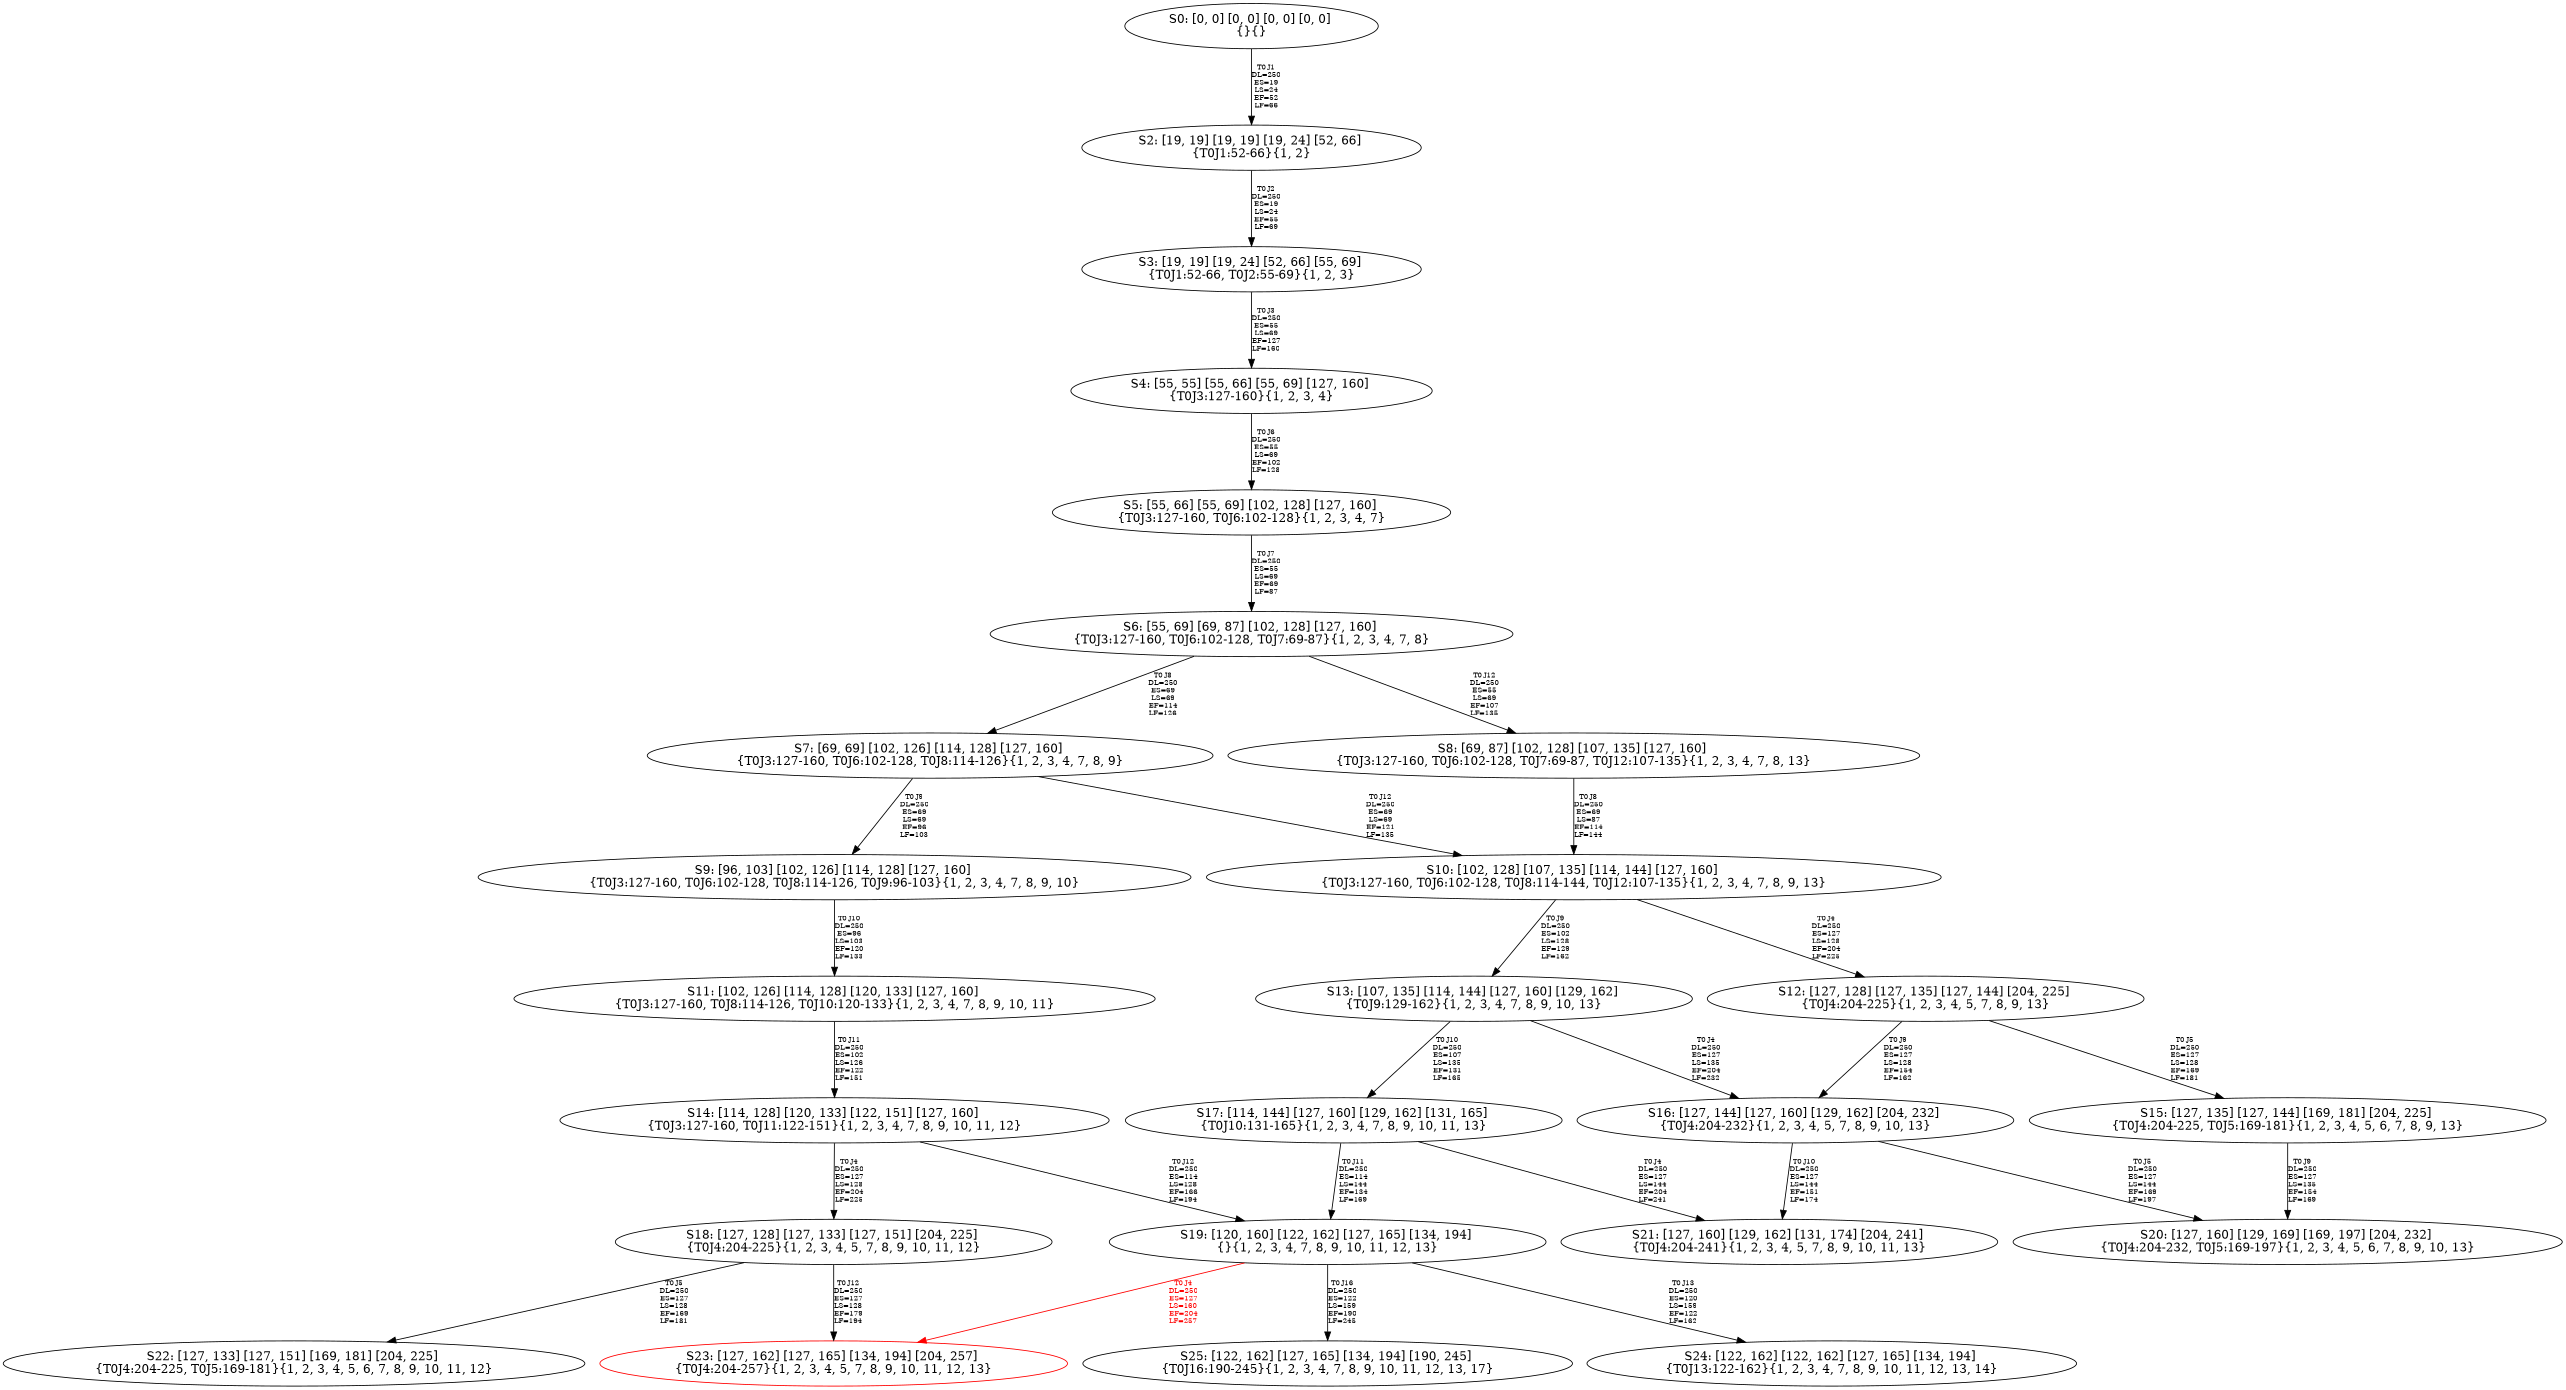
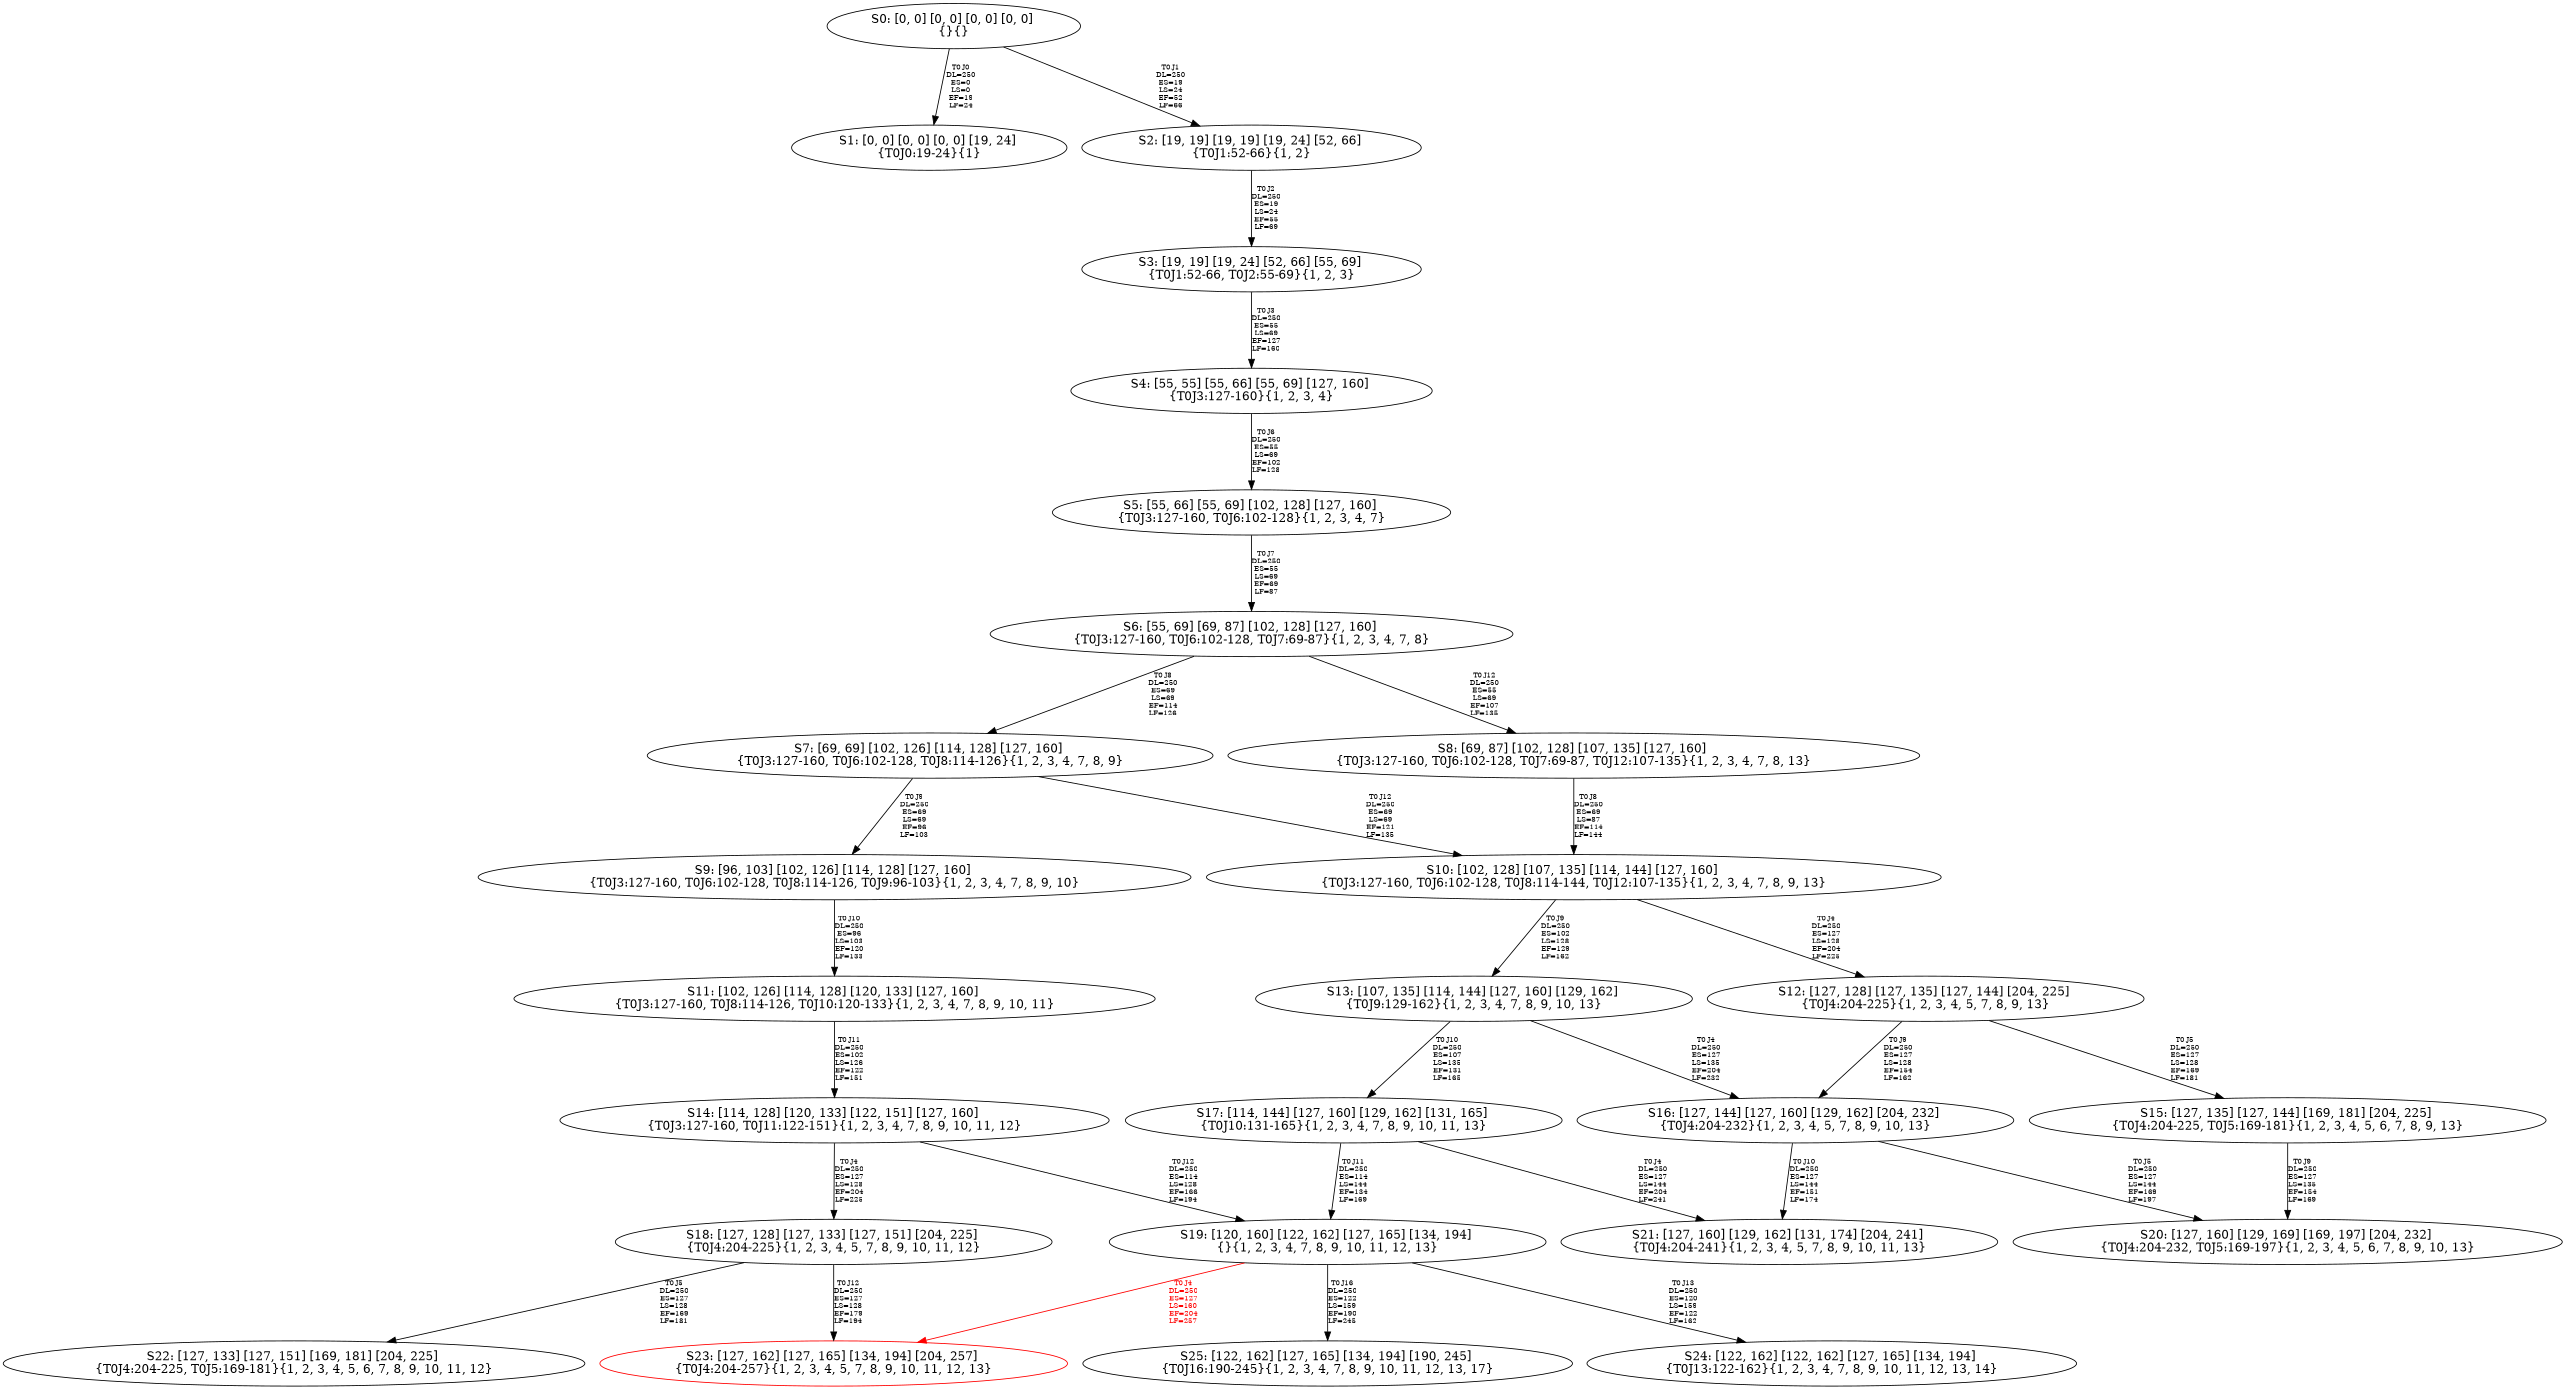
  digraph {
    edge [fontsize=8]
    n1 [label="S0: [0, 0] [0, 0] [0, 0] [0, 0] \n{}{}"]
+   n2 [label="S1: [0, 0] [0, 0] [0, 0] [19, 24] \n{T0J0:19-24}{1}"]
    n3 [label="S2: [19, 19] [19, 19] [19, 24] [52, 66] \n{T0J1:52-66}{1, 2}"]
    n4 [label="S3: [19, 19] [19, 24] [52, 66] [55, 69] \n{T0J1:52-66, T0J2:55-69}{1, 2, 3}"]
    n5 [label="S4: [55, 55] [55, 66] [55, 69] [127, 160] \n{T0J3:127-160}{1, 2, 3, 4}"]
    n6 [label="S5: [55, 66] [55, 69] [102, 128] [127, 160] \n{T0J3:127-160, T0J6:102-128}{1, 2, 3, 4, 7}"]
    n7 [label="S6: [55, 69] [69, 87] [102, 128] [127, 160] \n{T0J3:127-160, T0J6:102-128, T0J7:69-87}{1, 2, 3, 4, 7, 8}"]
    n8 [label="S7: [69, 69] [102, 126] [114, 128] [127, 160] \n{T0J3:127-160, T0J6:102-128, T0J8:114-126}{1, 2, 3, 4, 7, 8, 9}"]
    n9 [label="S8: [69, 87] [102, 128] [107, 135] [127, 160] \n{T0J3:127-160, T0J6:102-128, T0J7:69-87, T0J12:107-135}{1, 2, 3, 4, 7, 8, 13}"]
    n10 [label="S9: [96, 103] [102, 126] [114, 128] [127, 160] \n{T0J3:127-160, T0J6:102-128, T0J8:114-126, T0J9:96-103}{1, 2, 3, 4, 7, 8, 9, 10}"]
    n11 [label="S10: [102, 128] [107, 135] [114, 144] [127, 160] \n{T0J3:127-160, T0J6:102-128, T0J8:114-144, T0J12:107-135}{1, 2, 3, 4, 7, 8, 9, 13}"]
    n12 [label="S11: [102, 126] [114, 128] [120, 133] [127, 160] \n{T0J3:127-160, T0J8:114-126, T0J10:120-133}{1, 2, 3, 4, 7, 8, 9, 10, 11}"]
    n13 [label="S12: [127, 128] [127, 135] [127, 144] [204, 225] \n{T0J4:204-225}{1, 2, 3, 4, 5, 7, 8, 9, 13}"]
    n14 [label="S13: [107, 135] [114, 144] [127, 160] [129, 162] \n{T0J9:129-162}{1, 2, 3, 4, 7, 8, 9, 10, 13}"]
    n15 [label="S14: [114, 128] [120, 133] [122, 151] [127, 160] \n{T0J3:127-160, T0J11:122-151}{1, 2, 3, 4, 7, 8, 9, 10, 11, 12}"]
    n16 [label="S15: [127, 135] [127, 144] [169, 181] [204, 225] \n{T0J4:204-225, T0J5:169-181}{1, 2, 3, 4, 5, 6, 7, 8, 9, 13}"]
    n17 [label="S16: [127, 144] [127, 160] [129, 162] [204, 232] \n{T0J4:204-232}{1, 2, 3, 4, 5, 7, 8, 9, 10, 13}"]
    n18 [label="S17: [114, 144] [127, 160] [129, 162] [131, 165] \n{T0J10:131-165}{1, 2, 3, 4, 7, 8, 9, 10, 11, 13}"]
    n19 [label="S18: [127, 128] [127, 133] [127, 151] [204, 225] \n{T0J4:204-225}{1, 2, 3, 4, 5, 7, 8, 9, 10, 11, 12}"]
    n20 [label="S19: [120, 160] [122, 162] [127, 165] [134, 194] \n{}{1, 2, 3, 4, 7, 8, 9, 10, 11, 12, 13}"]
    n21 [label="S20: [127, 160] [129, 169] [169, 197] [204, 232] \n{T0J4:204-232, T0J5:169-197}{1, 2, 3, 4, 5, 6, 7, 8, 9, 10, 13}"]
    n22 [label="S21: [127, 160] [129, 162] [131, 174] [204, 241] \n{T0J4:204-241}{1, 2, 3, 4, 5, 7, 8, 9, 10, 11, 13}"]
    n23 [label="S22: [127, 133] [127, 151] [169, 181] [204, 225] \n{T0J4:204-225, T0J5:169-181}{1, 2, 3, 4, 5, 6, 7, 8, 9, 10, 11, 12}"]
    n24 [color=Red label="S23: [127, 162] [127, 165] [134, 194] [204, 257] \n{T0J4:204-257}{1, 2, 3, 4, 5, 7, 8, 9, 10, 11, 12, 13}"]
    n25 [label="S24: [122, 162] [122, 162] [127, 165] [134, 194] \n{T0J13:122-162}{1, 2, 3, 4, 7, 8, 9, 10, 11, 12, 13, 14}"]
    n26 [label="S25: [122, 162] [127, 165] [134, 194] [190, 245] \n{T0J16:190-245}{1, 2, 3, 4, 7, 8, 9, 10, 11, 12, 13, 17}"]
+   n1 -> n2 [label="T0 J0\nDL=250\nES=0\nLS=0\nEF=19\nLF=24"]
    n1 -> n3 [label="T0 J1\nDL=250\nES=19\nLS=24\nEF=52\nLF=66"]
    n3 -> n4 [label="T0 J2\nDL=250\nES=19\nLS=24\nEF=55\nLF=69"]
    n4 -> n5 [label="T0 J3\nDL=250\nES=55\nLS=69\nEF=127\nLF=160"]
    n5 -> n6 [label="T0 J6\nDL=250\nES=55\nLS=69\nEF=102\nLF=128"]
    n6 -> n7 [label="T0 J7\nDL=250\nES=55\nLS=69\nEF=69\nLF=87"]
    n7 -> n8 [label="T0 J8\nDL=250\nES=69\nLS=69\nEF=114\nLF=126"]
    n7 -> n9 [label="T0 J12\nDL=250\nES=55\nLS=69\nEF=107\nLF=135"]
    n8 -> n10 [label="T0 J9\nDL=250\nES=69\nLS=69\nEF=96\nLF=103"]
    n8 -> n11 [label="T0 J12\nDL=250\nES=69\nLS=69\nEF=121\nLF=135"]
    n9 -> n11 [label="T0 J8\nDL=250\nES=69\nLS=87\nEF=114\nLF=144"]
    n10 -> n12 [label="T0 J10\nDL=250\nES=96\nLS=103\nEF=120\nLF=133"]
    n11 -> n13 [label="T0 J4\nDL=250\nES=127\nLS=128\nEF=204\nLF=225"]
    n11 -> n14 [label="T0 J9\nDL=250\nES=102\nLS=128\nEF=129\nLF=162"]
    n12 -> n15 [label="T0 J11\nDL=250\nES=102\nLS=126\nEF=122\nLF=151"]
    n13 -> n16 [label="T0 J5\nDL=250\nES=127\nLS=128\nEF=169\nLF=181"]
    n13 -> n17 [label="T0 J9\nDL=250\nES=127\nLS=128\nEF=154\nLF=162"]
    n14 -> n17 [label="T0 J4\nDL=250\nES=127\nLS=135\nEF=204\nLF=232"]
    n14 -> n18 [label="T0 J10\nDL=250\nES=107\nLS=135\nEF=131\nLF=165"]
    n15 -> n19 [label="T0 J4\nDL=250\nES=127\nLS=128\nEF=204\nLF=225"]
    n15 -> n20 [label="T0 J12\nDL=250\nES=114\nLS=128\nEF=166\nLF=194"]
    n16 -> n21 [label="T0 J9\nDL=250\nES=127\nLS=135\nEF=154\nLF=169"]
    n17 -> n21 [label="T0 J5\nDL=250\nES=127\nLS=144\nEF=169\nLF=197"]
    n17 -> n22 [label="T0 J10\nDL=250\nES=127\nLS=144\nEF=151\nLF=174"]
    n18 -> n20 [label="T0 J11\nDL=250\nES=114\nLS=144\nEF=134\nLF=169"]
    n18 -> n22 [label="T0 J4\nDL=250\nES=127\nLS=144\nEF=204\nLF=241"]
    n19 -> n23 [label="T0 J5\nDL=250\nES=127\nLS=128\nEF=169\nLF=181"]
    n19 -> n24 [label="T0 J12\nDL=250\nES=127\nLS=128\nEF=179\nLF=194"]
    n20 -> n24 [color=Red fontcolor=Red label="T0 J4\nDL=250\nES=127\nLS=160\nEF=204\nLF=257"]
    n20 -> n25 [label="T0 J13\nDL=250\nES=120\nLS=159\nEF=122\nLF=162"]
    n20 -> n26 [label="T0 J16\nDL=250\nES=122\nLS=159\nEF=190\nLF=245"]
  }
